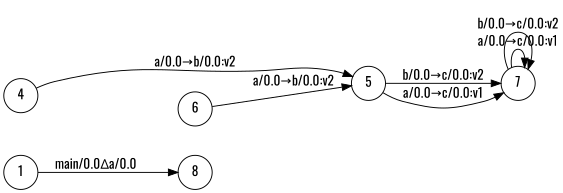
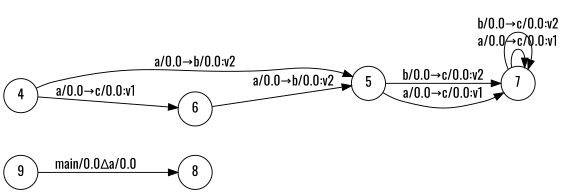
  digraph {
    fontname=Oswald
    rankdir=LR
    node [fontname=Oswald shape=circle]
    edge [fontname=Oswald]
-   n1 [label=1]
+   n1 [label=9]
    n2 [label=8]
    n3 [label=5]
    n4 [label=7]
    n5 [label=6]
    n6 [label=4]
    n1 -> n2 [label="main/0.0Δa/0.0"]
    n3 -> n4 [label="b/0.0→c/0.0:v2"]
    n3 -> n4 [label="a/0.0→c/0.0:v1"]
    n4 -> n4 [label="a/0.0→c/0.0:v1"]
    n4 -> n4 [label="b/0.0→c/0.0:v2"]
    n5 -> n3 [label="a/0.0→b/0.0:v2"]
    n6 -> n3 [label="a/0.0→b/0.0:v2"]
+   n6 -> n5 [label="a/0.0→c/0.0:v1"]
  }
